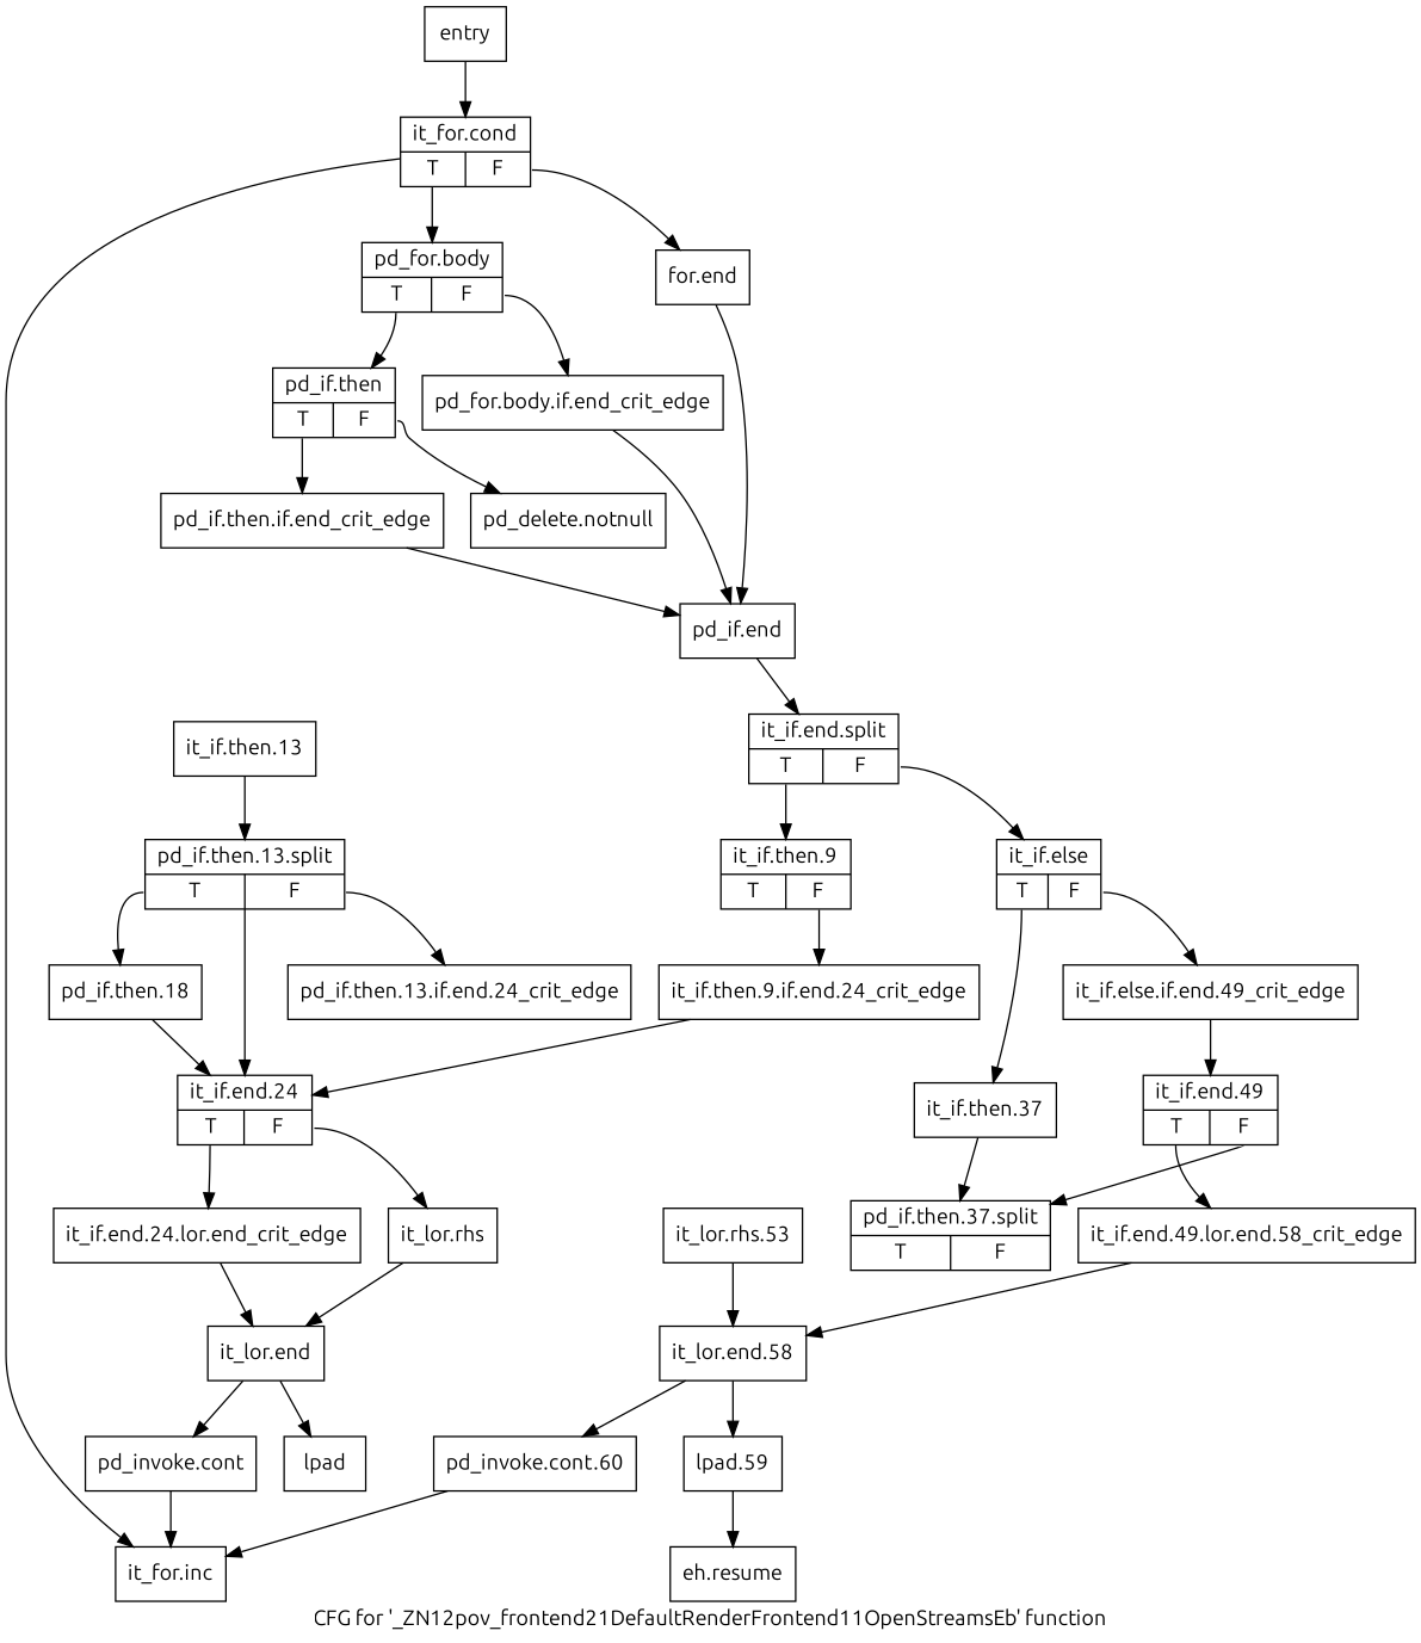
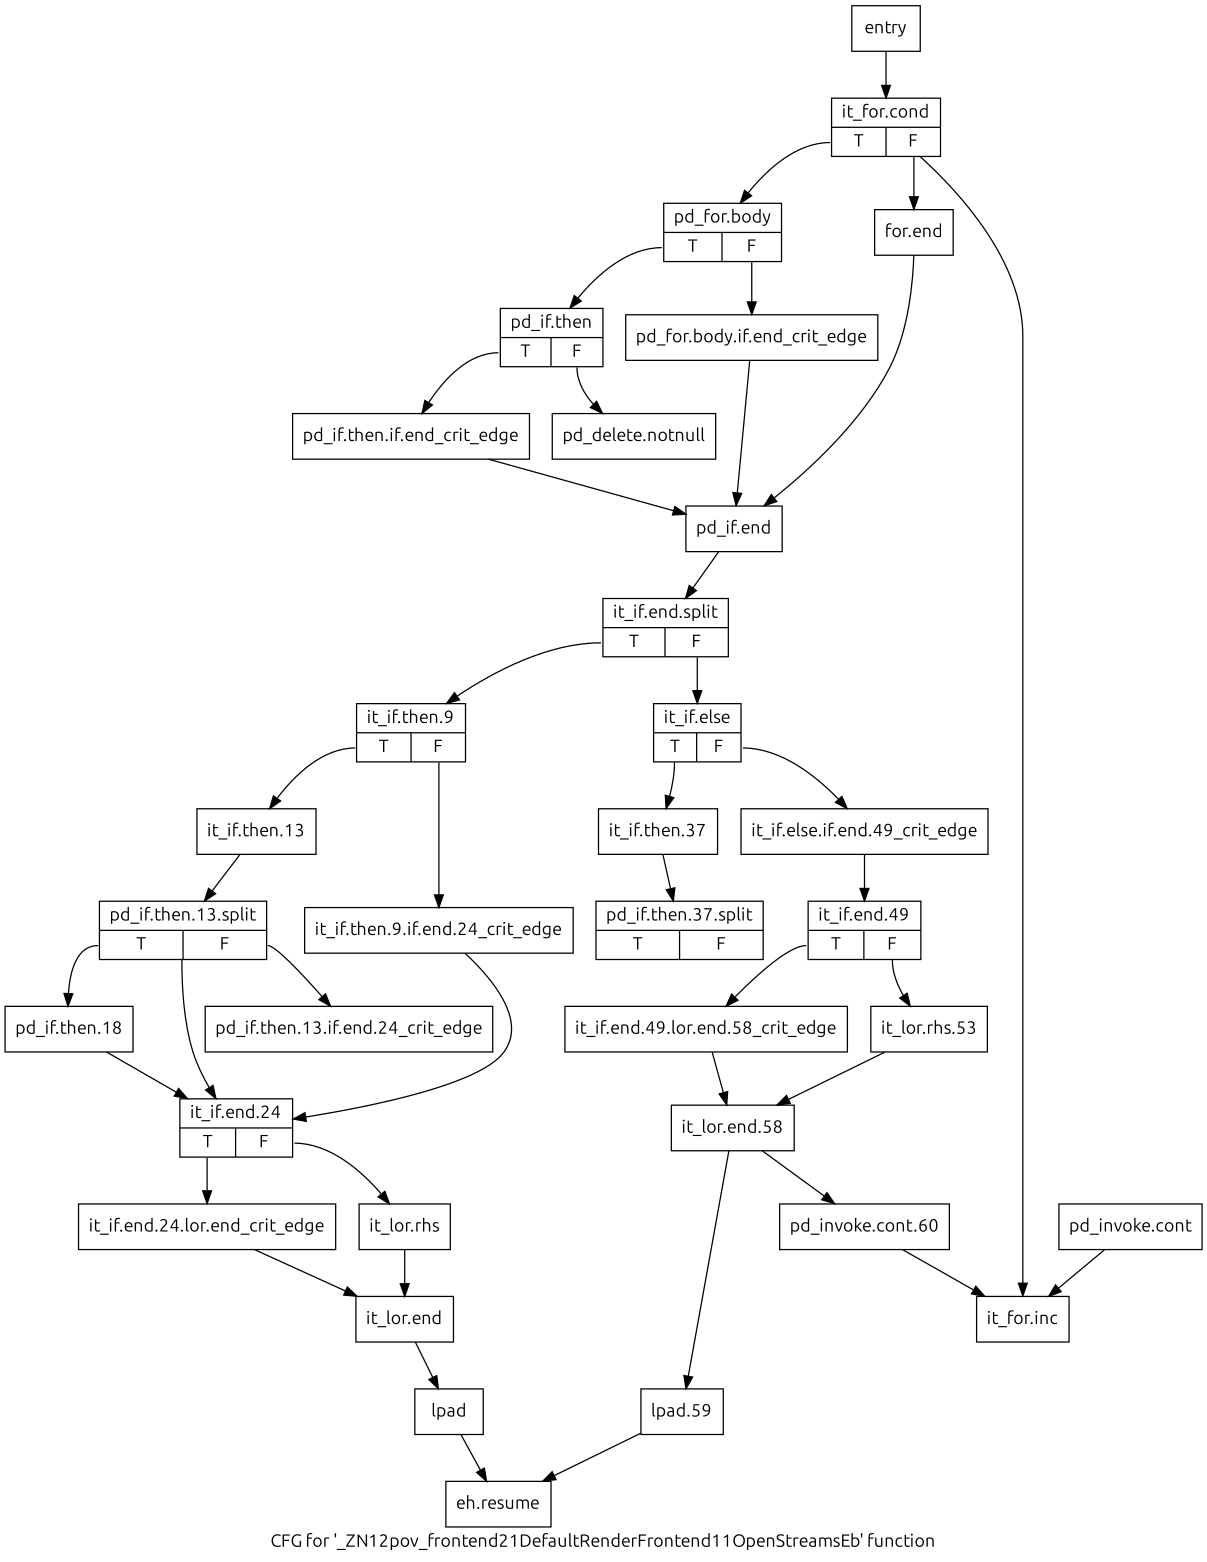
  digraph {
    fontname=Ubuntu
    label="CFG for '_ZN12pov_frontend21DefaultRenderFrontend11OpenStreamsEb' function"
    node [fontname=Ubuntu shape=record]
    edge [fontname=Ubuntu]
    n1 [label="{entry}"]
    n2 [label="{it_for.cond|{<s0>T|<s1>F}}"]
    n3 [label="{pd_for.body|{<s0>T|<s1>F}}"]
    n4 [label="{for.end}"]
    n5 [label="{it_for.inc}"]
    n6 [label="{pd_if.then|{<s0>T|<s1>F}}"]
    n7 [label="{pd_for.body.if.end_crit_edge}"]
    n8 [label="{pd_if.end}"]
    n9 [label="{pd_if.then.if.end_crit_edge}"]
    n10 [label="{pd_delete.notnull}"]
    n11 [label="{it_if.end.split|{<s0>T|<s1>F}}"]
    n12 [label="{it_if.then.9|{<s0>T|<s1>F}}"]
    n13 [label="{it_if.else|{<s0>T|<s1>F}}"]
    n14 [label="{it_if.then.13}"]
    n15 [label="{it_if.then.9.if.end.24_crit_edge}"]
    n16 [label="{it_if.then.37}"]
    n17 [label="{it_if.else.if.end.49_crit_edge}"]
    n18 [label="{pd_if.then.13.split|{<s0>T|<s1>F}}"]
    n19 [label="{it_if.end.24|{<s0>T|<s1>F}}"]
    n20 [label="{pd_if.then.37.split|{<s0>T|<s1>F}}"]
    n21 [label="{it_if.end.49|{<s0>T|<s1>F}}"]
    n22 [label="{pd_if.then.18}"]
    n23 [label="{pd_if.then.13.if.end.24_crit_edge}"]
    n24 [label="{it_if.end.24.lor.end_crit_edge}"]
    n25 [label="{it_lor.rhs}"]
    n26 [label="{it_lor.end}"]
    n27 [label="{pd_invoke.cont}"]
    n28 [label="{lpad}"]
    n29 [label="{eh.resume}"]
    n30 [label="{it_if.end.49.lor.end.58_crit_edge}"]
    n31 [label="{it_lor.rhs.53}"]
    n32 [label="{it_lor.end.58}"]
    n33 [label="{pd_invoke.cont.60}"]
    n34 [label="{lpad.59}"]
    n1 -> n2
    n2 -> n3 [tailport=s0]
    n2 -> n4 [tailport=s1]
    n2 -> n5
    n3 -> n6 [tailport=s0]
    n3 -> n7 [tailport=s1]
    n4 -> n8
    n6 -> n9 [tailport=s0]
    n6 -> n10 [tailport=s1]
    n7 -> n8
    n8 -> n11
    n9 -> n8
    n11 -> n12 [tailport=s0]
    n11 -> n13 [tailport=s1]
+   n12 -> n14 [tailport=s0]
    n12 -> n15 [tailport=s1]
    n13 -> n16 [tailport=s0]
    n13 -> n17 [tailport=s1]
    n14 -> n18
    n15 -> n19
    n16 -> n20
    n17 -> n21
    n18 -> n19
    n18 -> n22 [tailport=s0]
    n18 -> n23 [tailport=s1]
    n19 -> n24 [tailport=s0]
    n19 -> n25 [tailport=s1]
    n21 -> n30 [tailport=s0]
-   n21 -> n20 [tailport=s1]
+   n21 -> n31 [tailport=s1]
    n22 -> n19
    n24 -> n26
    n25 -> n26
-   n26 -> n27
    n26 -> n28
    n27 -> n5
+   n28 -> n29
    n30 -> n32
    n31 -> n32
    n32 -> n33
    n32 -> n34
    n33 -> n5
    n34 -> n29
  }
